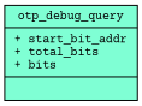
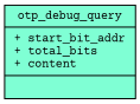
  digraph {
    fontname="Courier Prime"
-   n1 [color=black fillcolor=aquamarine fontcolor=black fontname="Courier Prime" fontsize=10 height=0.2 label="{otp_debug_query\n|+ start_bit_addr\l+ total_bits\l+ bits\l|}" shape=record style=filled width=0.4]
+   n1 [color=black fillcolor=aquamarine fontcolor=black fontname="Courier Prime" fontsize=10 height=0.2 label="{otp_debug_query\n|+ start_bit_addr\l+ total_bits\l+ content\l|}" shape=record style=filled width=0.4]
  }
